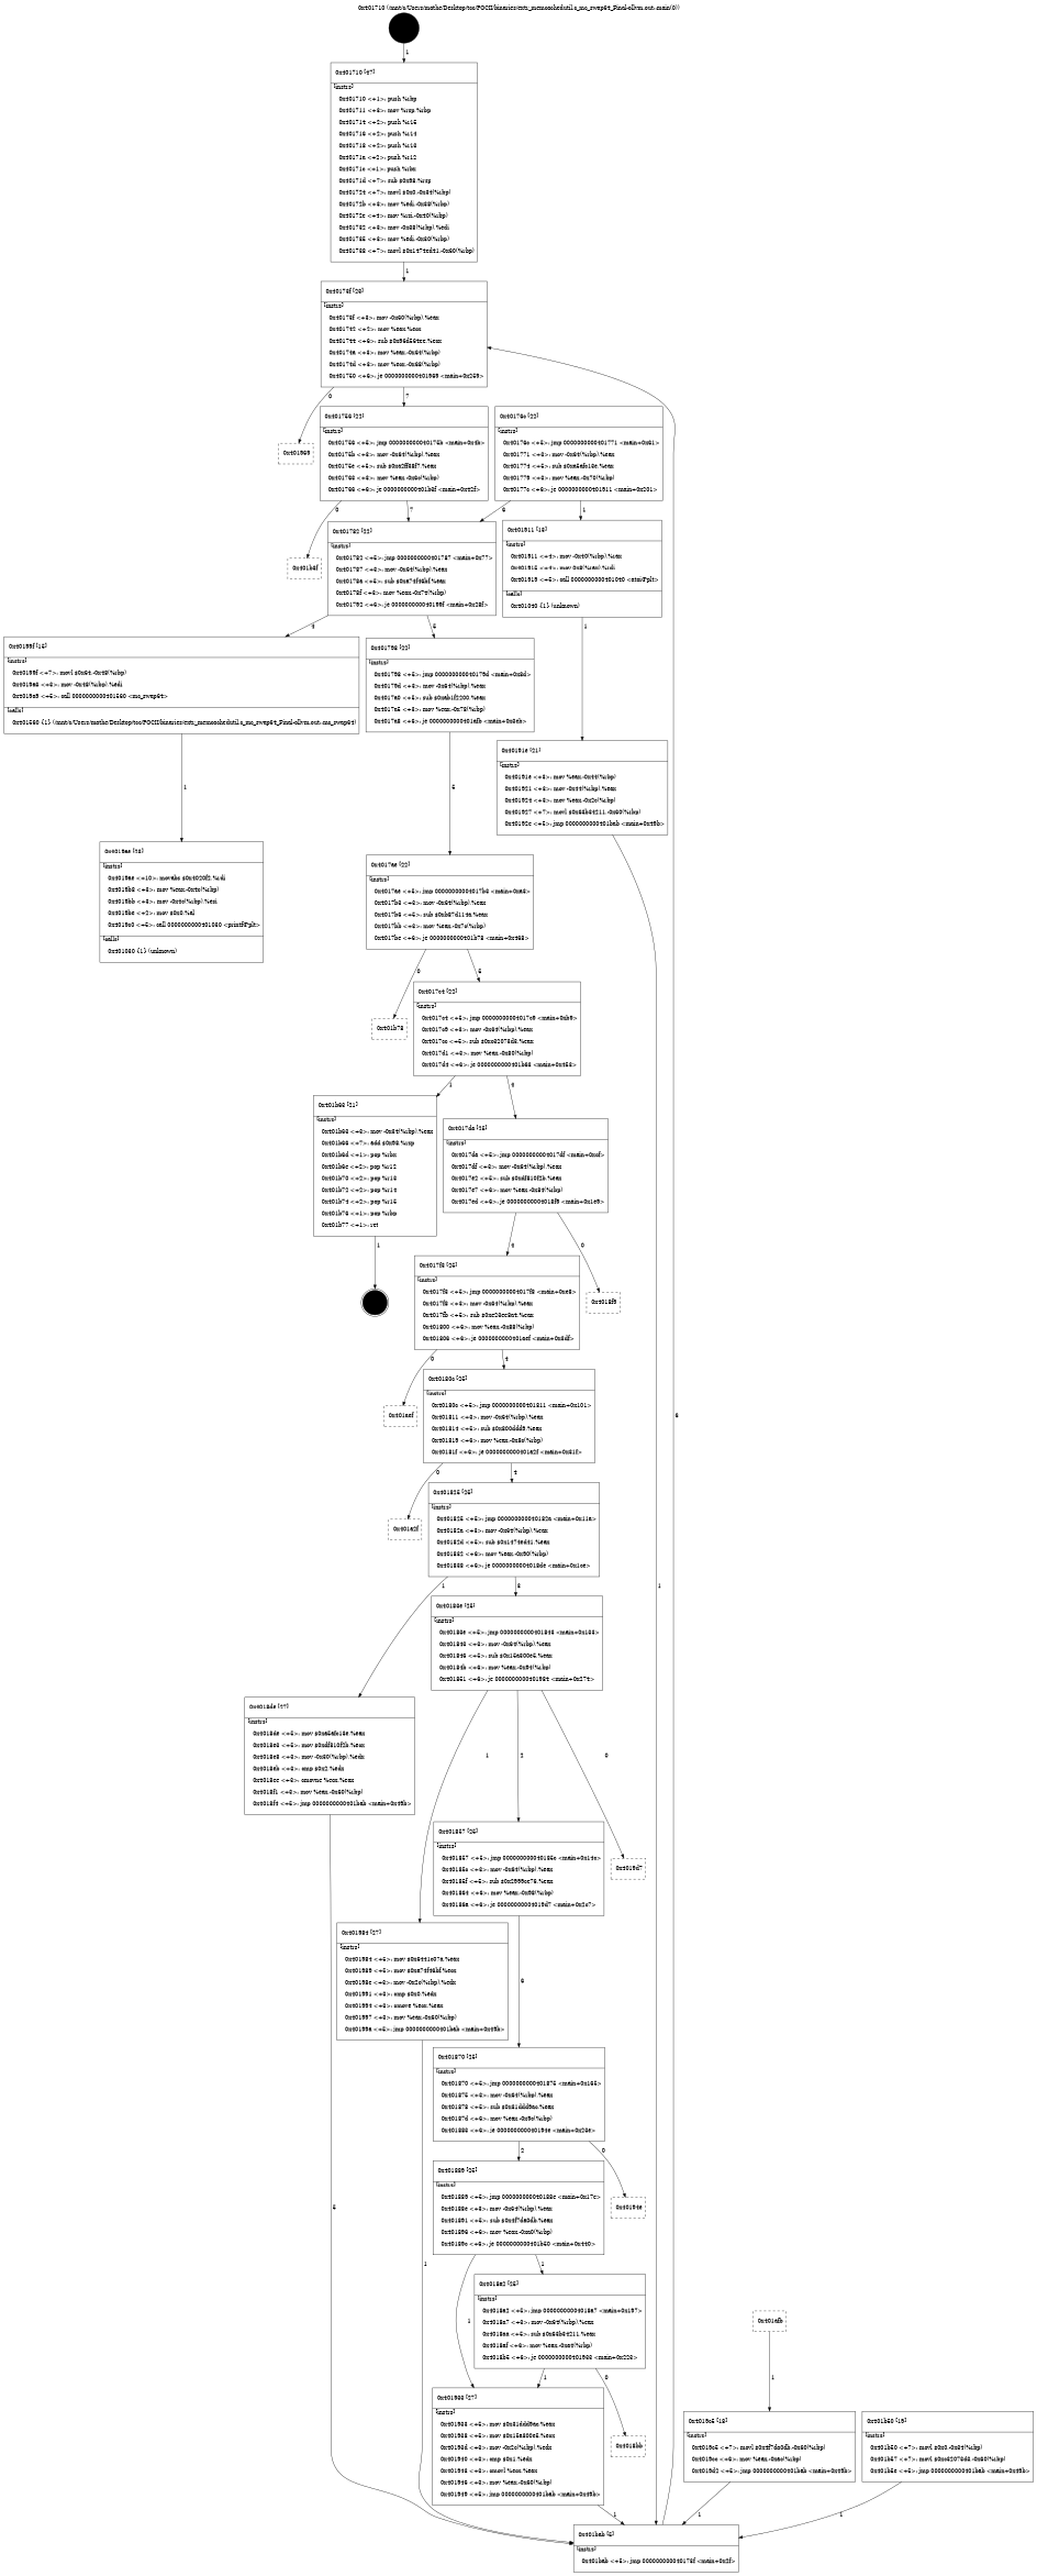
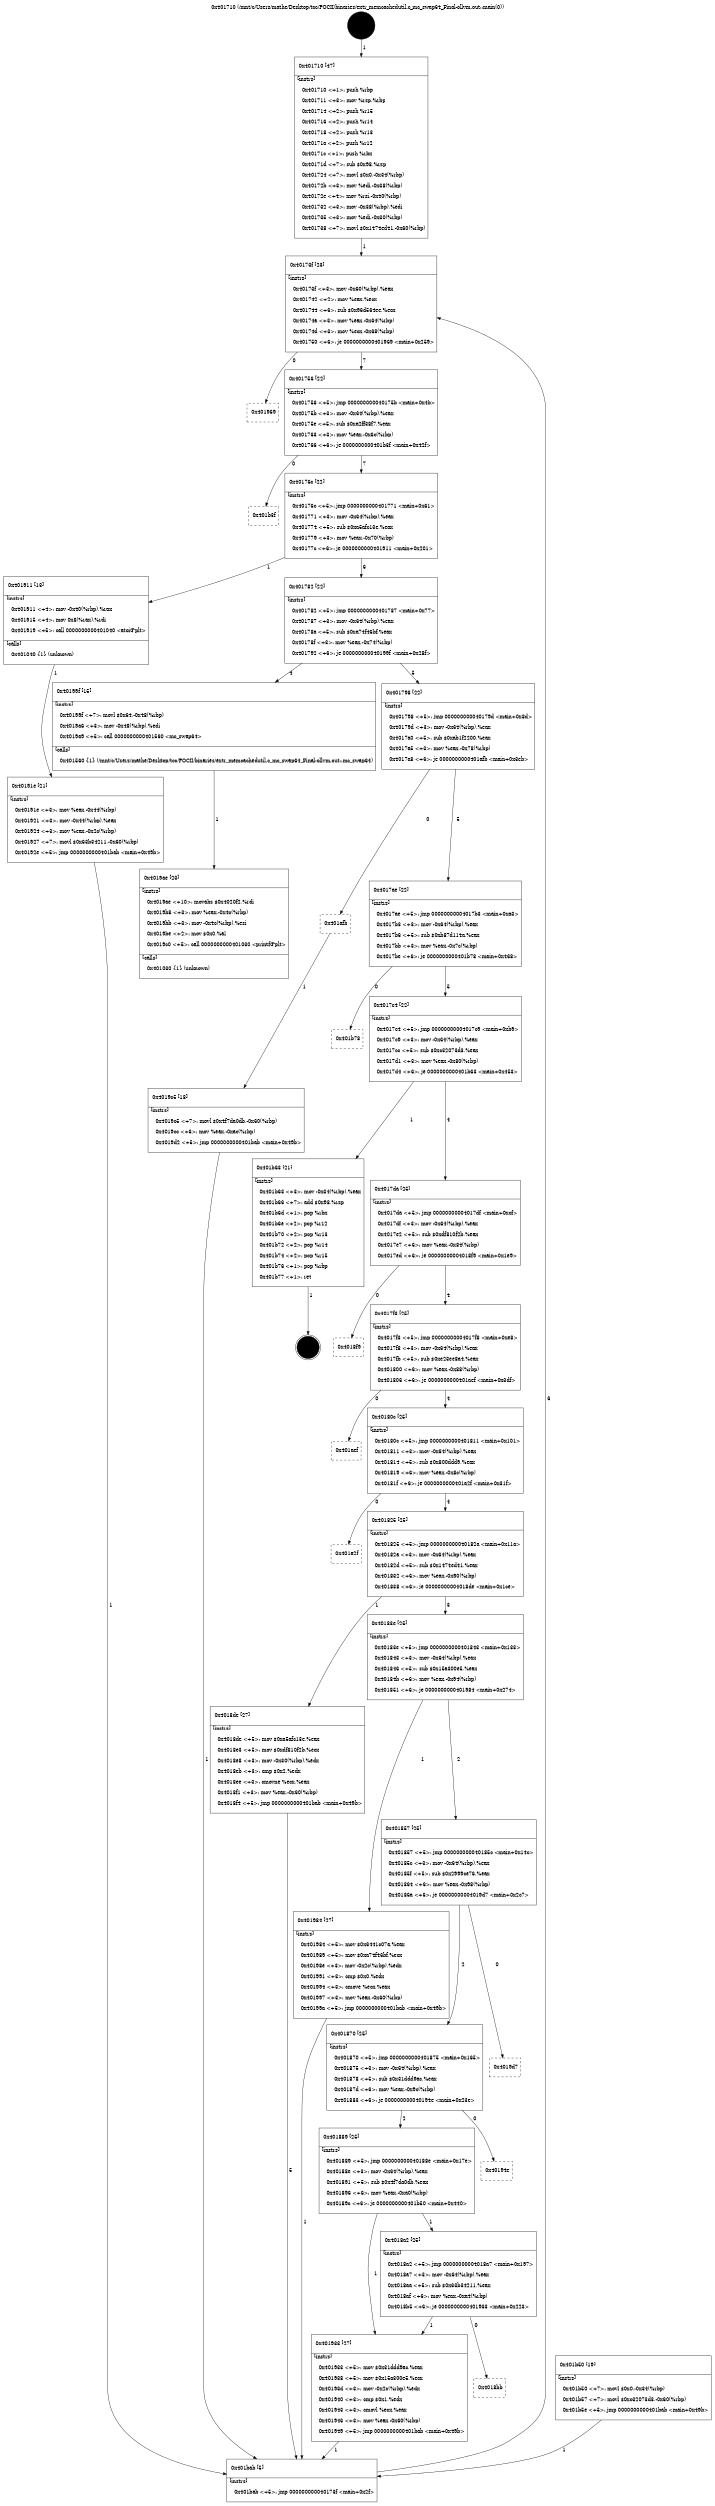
  digraph {
    label="0x401710 (/mnt/c/Users/mathe/Desktop/tcc/POCII/binaries/extr_memcachedutil.c_mc_swap64_Final-ollvm.out::main(0))"
    labelloc=t
    node [shape=record]
    Entry [fillcolor=black height=0.3 shape=circle style=filled width=0.3]
    n2 [label="{\n     0x401710 [47]\l\n     | [instrs]\l\n     &nbsp;&nbsp;0x401710 \<+1\>: push %rbp\l\n     &nbsp;&nbsp;0x401711 \<+3\>: mov %rsp,%rbp\l\n     &nbsp;&nbsp;0x401714 \<+2\>: push %r15\l\n     &nbsp;&nbsp;0x401716 \<+2\>: push %r14\l\n     &nbsp;&nbsp;0x401718 \<+2\>: push %r13\l\n     &nbsp;&nbsp;0x40171a \<+2\>: push %r12\l\n     &nbsp;&nbsp;0x40171c \<+1\>: push %rbx\l\n     &nbsp;&nbsp;0x40171d \<+7\>: sub $0x98,%rsp\l\n     &nbsp;&nbsp;0x401724 \<+7\>: movl $0x0,-0x34(%rbp)\l\n     &nbsp;&nbsp;0x40172b \<+3\>: mov %edi,-0x38(%rbp)\l\n     &nbsp;&nbsp;0x40172e \<+4\>: mov %rsi,-0x40(%rbp)\l\n     &nbsp;&nbsp;0x401732 \<+3\>: mov -0x38(%rbp),%edi\l\n     &nbsp;&nbsp;0x401735 \<+3\>: mov %edi,-0x30(%rbp)\l\n     &nbsp;&nbsp;0x401738 \<+7\>: movl $0x1474ed41,-0x60(%rbp)\l\n  }"]
    n3 [label="{\n     0x40173f [23]\l\n     | [instrs]\l\n     &nbsp;&nbsp;0x40173f \<+3\>: mov -0x60(%rbp),%eax\l\n     &nbsp;&nbsp;0x401742 \<+2\>: mov %eax,%ecx\l\n     &nbsp;&nbsp;0x401744 \<+6\>: sub $0x96d564ee,%ecx\l\n     &nbsp;&nbsp;0x40174a \<+3\>: mov %eax,-0x64(%rbp)\l\n     &nbsp;&nbsp;0x40174d \<+3\>: mov %ecx,-0x68(%rbp)\l\n     &nbsp;&nbsp;0x401750 \<+6\>: je 0000000000401969 \<main+0x259\>\l\n  }"]
    n4 [label="{\n     0x401969\l\n  }" style=dashed]
    n5 [label="{\n     0x401756 [22]\l\n     | [instrs]\l\n     &nbsp;&nbsp;0x401756 \<+5\>: jmp 000000000040175b \<main+0x4b\>\l\n     &nbsp;&nbsp;0x40175b \<+3\>: mov -0x64(%rbp),%eax\l\n     &nbsp;&nbsp;0x40175e \<+5\>: sub $0xa2ff38f7,%eax\l\n     &nbsp;&nbsp;0x401763 \<+3\>: mov %eax,-0x6c(%rbp)\l\n     &nbsp;&nbsp;0x401766 \<+6\>: je 0000000000401b3f \<main+0x42f\>\l\n  }"]
    n6 [label="{\n     0x401b3f\l\n  }" style=dashed]
    n7 [label="{\n     0x40176c [22]\l\n     | [instrs]\l\n     &nbsp;&nbsp;0x40176c \<+5\>: jmp 0000000000401771 \<main+0x61\>\l\n     &nbsp;&nbsp;0x401771 \<+3\>: mov -0x64(%rbp),%eax\l\n     &nbsp;&nbsp;0x401774 \<+5\>: sub $0xa5afc13e,%eax\l\n     &nbsp;&nbsp;0x401779 \<+3\>: mov %eax,-0x70(%rbp)\l\n     &nbsp;&nbsp;0x40177c \<+6\>: je 0000000000401911 \<main+0x201\>\l\n  }"]
    n8 [label="{\n     0x401911 [13]\l\n     | [instrs]\l\n     &nbsp;&nbsp;0x401911 \<+4\>: mov -0x40(%rbp),%rax\l\n     &nbsp;&nbsp;0x401915 \<+4\>: mov 0x8(%rax),%rdi\l\n     &nbsp;&nbsp;0x401919 \<+5\>: call 0000000000401040 \<atoi@plt\>\l\n     | [calls]\l\n     &nbsp;&nbsp;0x401040 \{1\} (unknown)\l\n  }"]
    n9 [label="{\n     0x401782 [22]\l\n     | [instrs]\l\n     &nbsp;&nbsp;0x401782 \<+5\>: jmp 0000000000401787 \<main+0x77\>\l\n     &nbsp;&nbsp;0x401787 \<+3\>: mov -0x64(%rbp),%eax\l\n     &nbsp;&nbsp;0x40178a \<+5\>: sub $0xa74f46bf,%eax\l\n     &nbsp;&nbsp;0x40178f \<+3\>: mov %eax,-0x74(%rbp)\l\n     &nbsp;&nbsp;0x401792 \<+6\>: je 000000000040199f \<main+0x28f\>\l\n  }"]
    Exit [fillcolor=black height=0.3 peripheries=2 shape=circle style=filled width=0.3]
    n11 [label="{\n     0x40191e [21]\l\n     | [instrs]\l\n     &nbsp;&nbsp;0x40191e \<+3\>: mov %eax,-0x44(%rbp)\l\n     &nbsp;&nbsp;0x401921 \<+3\>: mov -0x44(%rbp),%eax\l\n     &nbsp;&nbsp;0x401924 \<+3\>: mov %eax,-0x2c(%rbp)\l\n     &nbsp;&nbsp;0x401927 \<+7\>: movl $0x63b34211,-0x60(%rbp)\l\n     &nbsp;&nbsp;0x40192e \<+5\>: jmp 0000000000401bab \<main+0x49b\>\l\n  }"]
    n12 [label="{\n     0x40199f [15]\l\n     | [instrs]\l\n     &nbsp;&nbsp;0x40199f \<+7\>: movl $0x64,-0x48(%rbp)\l\n     &nbsp;&nbsp;0x4019a6 \<+3\>: mov -0x48(%rbp),%edi\l\n     &nbsp;&nbsp;0x4019a9 \<+5\>: call 0000000000401560 \<mc_swap64\>\l\n     | [calls]\l\n     &nbsp;&nbsp;0x401560 \{1\} (/mnt/c/Users/mathe/Desktop/tcc/POCII/binaries/extr_memcachedutil.c_mc_swap64_Final-ollvm.out::mc_swap64)\l\n  }"]
    n13 [label="{\n     0x401798 [22]\l\n     | [instrs]\l\n     &nbsp;&nbsp;0x401798 \<+5\>: jmp 000000000040179d \<main+0x8d\>\l\n     &nbsp;&nbsp;0x40179d \<+3\>: mov -0x64(%rbp),%eax\l\n     &nbsp;&nbsp;0x4017a0 \<+5\>: sub $0xab1f2200,%eax\l\n     &nbsp;&nbsp;0x4017a5 \<+3\>: mov %eax,-0x78(%rbp)\l\n     &nbsp;&nbsp;0x4017a8 \<+6\>: je 0000000000401afb \<main+0x3eb\>\l\n  }"]
    n14 [label="{\n     0x4019c5 [18]\l\n     | [instrs]\l\n     &nbsp;&nbsp;0x4019c5 \<+7\>: movl $0x4f7da0db,-0x60(%rbp)\l\n     &nbsp;&nbsp;0x4019cc \<+6\>: mov %eax,-0xac(%rbp)\l\n     &nbsp;&nbsp;0x4019d2 \<+5\>: jmp 0000000000401bab \<main+0x49b\>\l\n  }"]
    n15 [label="{\n     0x401bab [5]\l\n     | [instrs]\l\n     &nbsp;&nbsp;0x401bab \<+5\>: jmp 000000000040173f \<main+0x2f\>\l\n  }"]
    n16 [label="{\n     0x4019ae [23]\l\n     | [instrs]\l\n     &nbsp;&nbsp;0x4019ae \<+10\>: movabs $0x4020f2,%rdi\l\n     &nbsp;&nbsp;0x4019b8 \<+3\>: mov %eax,-0x4c(%rbp)\l\n     &nbsp;&nbsp;0x4019bb \<+3\>: mov -0x4c(%rbp),%esi\l\n     &nbsp;&nbsp;0x4019be \<+2\>: mov $0x0,%al\l\n     &nbsp;&nbsp;0x4019c0 \<+5\>: call 0000000000401030 \<printf@plt\>\l\n     | [calls]\l\n     &nbsp;&nbsp;0x401030 \{1\} (unknown)\l\n  }"]
    n17 [label="{\n     0x401afb\l\n  }" style=dashed]
    n18 [label="{\n     0x4017ae [22]\l\n     | [instrs]\l\n     &nbsp;&nbsp;0x4017ae \<+5\>: jmp 00000000004017b3 \<main+0xa3\>\l\n     &nbsp;&nbsp;0x4017b3 \<+3\>: mov -0x64(%rbp),%eax\l\n     &nbsp;&nbsp;0x4017b6 \<+5\>: sub $0xb87d114a,%eax\l\n     &nbsp;&nbsp;0x4017bb \<+3\>: mov %eax,-0x7c(%rbp)\l\n     &nbsp;&nbsp;0x4017be \<+6\>: je 0000000000401b78 \<main+0x468\>\l\n  }"]
    n19 [label="{\n     0x401b78\l\n  }" style=dashed]
    n20 [label="{\n     0x4017c4 [22]\l\n     | [instrs]\l\n     &nbsp;&nbsp;0x4017c4 \<+5\>: jmp 00000000004017c9 \<main+0xb9\>\l\n     &nbsp;&nbsp;0x4017c9 \<+3\>: mov -0x64(%rbp),%eax\l\n     &nbsp;&nbsp;0x4017cc \<+5\>: sub $0xc32073d3,%eax\l\n     &nbsp;&nbsp;0x4017d1 \<+3\>: mov %eax,-0x80(%rbp)\l\n     &nbsp;&nbsp;0x4017d4 \<+6\>: je 0000000000401b63 \<main+0x453\>\l\n  }"]
    n21 [label="{\n     0x4018bb\l\n  }" style=dashed]
    n22 [label="{\n     0x401b63 [21]\l\n     | [instrs]\l\n     &nbsp;&nbsp;0x401b63 \<+3\>: mov -0x34(%rbp),%eax\l\n     &nbsp;&nbsp;0x401b66 \<+7\>: add $0x98,%rsp\l\n     &nbsp;&nbsp;0x401b6d \<+1\>: pop %rbx\l\n     &nbsp;&nbsp;0x401b6e \<+2\>: pop %r12\l\n     &nbsp;&nbsp;0x401b70 \<+2\>: pop %r13\l\n     &nbsp;&nbsp;0x401b72 \<+2\>: pop %r14\l\n     &nbsp;&nbsp;0x401b74 \<+2\>: pop %r15\l\n     &nbsp;&nbsp;0x401b76 \<+1\>: pop %rbp\l\n     &nbsp;&nbsp;0x401b77 \<+1\>: ret\l\n  }"]
    n23 [label="{\n     0x4017da [25]\l\n     | [instrs]\l\n     &nbsp;&nbsp;0x4017da \<+5\>: jmp 00000000004017df \<main+0xcf\>\l\n     &nbsp;&nbsp;0x4017df \<+3\>: mov -0x64(%rbp),%eax\l\n     &nbsp;&nbsp;0x4017e2 \<+5\>: sub $0xdf810f2b,%eax\l\n     &nbsp;&nbsp;0x4017e7 \<+6\>: mov %eax,-0x84(%rbp)\l\n     &nbsp;&nbsp;0x4017ed \<+6\>: je 00000000004018f9 \<main+0x1e9\>\l\n  }"]
    n24 [label="{\n     0x401933 [27]\l\n     | [instrs]\l\n     &nbsp;&nbsp;0x401933 \<+5\>: mov $0x31ddd9ac,%eax\l\n     &nbsp;&nbsp;0x401938 \<+5\>: mov $0x15a300e5,%ecx\l\n     &nbsp;&nbsp;0x40193d \<+3\>: mov -0x2c(%rbp),%edx\l\n     &nbsp;&nbsp;0x401940 \<+3\>: cmp $0x1,%edx\l\n     &nbsp;&nbsp;0x401943 \<+3\>: cmovl %ecx,%eax\l\n     &nbsp;&nbsp;0x401946 \<+3\>: mov %eax,-0x60(%rbp)\l\n     &nbsp;&nbsp;0x401949 \<+5\>: jmp 0000000000401bab \<main+0x49b\>\l\n  }"]
    n25 [label="{\n     0x4018f9\l\n  }" style=dashed]
    n26 [label="{\n     0x4017f3 [25]\l\n     | [instrs]\l\n     &nbsp;&nbsp;0x4017f3 \<+5\>: jmp 00000000004017f8 \<main+0xe8\>\l\n     &nbsp;&nbsp;0x4017f8 \<+3\>: mov -0x64(%rbp),%eax\l\n     &nbsp;&nbsp;0x4017fb \<+5\>: sub $0xe23ee8a4,%eax\l\n     &nbsp;&nbsp;0x401800 \<+6\>: mov %eax,-0x88(%rbp)\l\n     &nbsp;&nbsp;0x401806 \<+6\>: je 0000000000401aef \<main+0x3df\>\l\n  }"]
    n27 [label="{\n     0x4018a2 [25]\l\n     | [instrs]\l\n     &nbsp;&nbsp;0x4018a2 \<+5\>: jmp 00000000004018a7 \<main+0x197\>\l\n     &nbsp;&nbsp;0x4018a7 \<+3\>: mov -0x64(%rbp),%eax\l\n     &nbsp;&nbsp;0x4018aa \<+5\>: sub $0x63b34211,%eax\l\n     &nbsp;&nbsp;0x4018af \<+6\>: mov %eax,-0xa4(%rbp)\l\n     &nbsp;&nbsp;0x4018b5 \<+6\>: je 0000000000401933 \<main+0x223\>\l\n  }"]
    n28 [label="{\n     0x401aef\l\n  }" style=dashed]
    n29 [label="{\n     0x40180c [25]\l\n     | [instrs]\l\n     &nbsp;&nbsp;0x40180c \<+5\>: jmp 0000000000401811 \<main+0x101\>\l\n     &nbsp;&nbsp;0x401811 \<+3\>: mov -0x64(%rbp),%eax\l\n     &nbsp;&nbsp;0x401814 \<+5\>: sub $0x800ddd9,%eax\l\n     &nbsp;&nbsp;0x401819 \<+6\>: mov %eax,-0x8c(%rbp)\l\n     &nbsp;&nbsp;0x40181f \<+6\>: je 0000000000401a2f \<main+0x31f\>\l\n  }"]
    n30 [label="{\n     0x401b50 [19]\l\n     | [instrs]\l\n     &nbsp;&nbsp;0x401b50 \<+7\>: movl $0x0,-0x34(%rbp)\l\n     &nbsp;&nbsp;0x401b57 \<+7\>: movl $0xc32073d3,-0x60(%rbp)\l\n     &nbsp;&nbsp;0x401b5e \<+5\>: jmp 0000000000401bab \<main+0x49b\>\l\n  }"]
    n31 [label="{\n     0x401a2f\l\n  }" style=dashed]
    n32 [label="{\n     0x401825 [25]\l\n     | [instrs]\l\n     &nbsp;&nbsp;0x401825 \<+5\>: jmp 000000000040182a \<main+0x11a\>\l\n     &nbsp;&nbsp;0x40182a \<+3\>: mov -0x64(%rbp),%eax\l\n     &nbsp;&nbsp;0x40182d \<+5\>: sub $0x1474ed41,%eax\l\n     &nbsp;&nbsp;0x401832 \<+6\>: mov %eax,-0x90(%rbp)\l\n     &nbsp;&nbsp;0x401838 \<+6\>: je 00000000004018de \<main+0x1ce\>\l\n  }"]
    n33 [label="{\n     0x401889 [25]\l\n     | [instrs]\l\n     &nbsp;&nbsp;0x401889 \<+5\>: jmp 000000000040188e \<main+0x17e\>\l\n     &nbsp;&nbsp;0x40188e \<+3\>: mov -0x64(%rbp),%eax\l\n     &nbsp;&nbsp;0x401891 \<+5\>: sub $0x4f7da0db,%eax\l\n     &nbsp;&nbsp;0x401896 \<+6\>: mov %eax,-0xa0(%rbp)\l\n     &nbsp;&nbsp;0x40189c \<+6\>: je 0000000000401b50 \<main+0x440\>\l\n  }"]
    n34 [label="{\n     0x4018de [27]\l\n     | [instrs]\l\n     &nbsp;&nbsp;0x4018de \<+5\>: mov $0xa5afc13e,%eax\l\n     &nbsp;&nbsp;0x4018e3 \<+5\>: mov $0xdf810f2b,%ecx\l\n     &nbsp;&nbsp;0x4018e8 \<+3\>: mov -0x30(%rbp),%edx\l\n     &nbsp;&nbsp;0x4018eb \<+3\>: cmp $0x2,%edx\l\n     &nbsp;&nbsp;0x4018ee \<+3\>: cmovne %ecx,%eax\l\n     &nbsp;&nbsp;0x4018f1 \<+3\>: mov %eax,-0x60(%rbp)\l\n     &nbsp;&nbsp;0x4018f4 \<+5\>: jmp 0000000000401bab \<main+0x49b\>\l\n  }"]
    n35 [label="{\n     0x40183e [25]\l\n     | [instrs]\l\n     &nbsp;&nbsp;0x40183e \<+5\>: jmp 0000000000401843 \<main+0x133\>\l\n     &nbsp;&nbsp;0x401843 \<+3\>: mov -0x64(%rbp),%eax\l\n     &nbsp;&nbsp;0x401846 \<+5\>: sub $0x15a300e5,%eax\l\n     &nbsp;&nbsp;0x40184b \<+6\>: mov %eax,-0x94(%rbp)\l\n     &nbsp;&nbsp;0x401851 \<+6\>: je 0000000000401984 \<main+0x274\>\l\n  }"]
    n36 [label="{\n     0x40194e\l\n  }" style=dashed]
    n37 [label="{\n     0x401984 [27]\l\n     | [instrs]\l\n     &nbsp;&nbsp;0x401984 \<+5\>: mov $0x6441c07a,%eax\l\n     &nbsp;&nbsp;0x401989 \<+5\>: mov $0xa74f46bf,%ecx\l\n     &nbsp;&nbsp;0x40198e \<+3\>: mov -0x2c(%rbp),%edx\l\n     &nbsp;&nbsp;0x401991 \<+3\>: cmp $0x0,%edx\l\n     &nbsp;&nbsp;0x401994 \<+3\>: cmove %ecx,%eax\l\n     &nbsp;&nbsp;0x401997 \<+3\>: mov %eax,-0x60(%rbp)\l\n     &nbsp;&nbsp;0x40199a \<+5\>: jmp 0000000000401bab \<main+0x49b\>\l\n  }"]
    n38 [label="{\n     0x401857 [25]\l\n     | [instrs]\l\n     &nbsp;&nbsp;0x401857 \<+5\>: jmp 000000000040185c \<main+0x14c\>\l\n     &nbsp;&nbsp;0x40185c \<+3\>: mov -0x64(%rbp),%eax\l\n     &nbsp;&nbsp;0x40185f \<+5\>: sub $0x2999ce76,%eax\l\n     &nbsp;&nbsp;0x401864 \<+6\>: mov %eax,-0x98(%rbp)\l\n     &nbsp;&nbsp;0x40186a \<+6\>: je 00000000004019d7 \<main+0x2c7\>\l\n  }"]
    n39 [label="{\n     0x401870 [25]\l\n     | [instrs]\l\n     &nbsp;&nbsp;0x401870 \<+5\>: jmp 0000000000401875 \<main+0x165\>\l\n     &nbsp;&nbsp;0x401875 \<+3\>: mov -0x64(%rbp),%eax\l\n     &nbsp;&nbsp;0x401878 \<+5\>: sub $0x31ddd9ac,%eax\l\n     &nbsp;&nbsp;0x40187d \<+6\>: mov %eax,-0x9c(%rbp)\l\n     &nbsp;&nbsp;0x401883 \<+6\>: je 000000000040194e \<main+0x23e\>\l\n  }"]
    n40 [label="{\n     0x4019d7\l\n  }" style=dashed]
    Entry -> n2 [label=" 1"]
    n2 -> n3 [label=" 1"]
    n3 -> n4 [label=" 0"]
    n3 -> n5 [label=" 7"]
    n5 -> n6 [label=" 0"]
-   n5 -> n9 [label=" 7"]
+   n5 -> n7 [label=" 7"]
    n7 -> n8 [label=" 1"]
    n7 -> n9 [label=" 6"]
    n8 -> n11 [label=" 1"]
    n9 -> n12 [label=" 4"]
    n9 -> n13 [label=" 5"]
    n11 -> n15 [label=" 1"]
    n12 -> n16 [label=" 1"]
+   n13 -> n17 [label=" 0"]
    n13 -> n18 [label=" 5"]
    n14 -> n15 [label=" 1"]
    n15 -> n3 [label=" 6"]
    n17 -> n14 [label=" 1"]
    n18 -> n19 [label=" 0"]
    n18 -> n20 [label=" 5"]
    n20 -> n22 [label=" 1"]
    n20 -> n23 [label=" 4"]
    n22 -> Exit [label=" 1"]
    n23 -> n25 [label=" 0"]
    n23 -> n26 [label=" 4"]
    n24 -> n15 [label=" 1"]
    n26 -> n28 [label=" 0"]
    n26 -> n29 [label=" 4"]
    n27 -> n21 [label=" 0"]
    n27 -> n24 [label=" 1"]
    n29 -> n31 [label=" 0"]
    n29 -> n32 [label=" 4"]
    n30 -> n15 [label=" 1"]
    n32 -> n34 [label=" 1"]
    n32 -> n35 [label=" 3"]
    n33 -> n24 [label=" 1"]
    n33 -> n27 [label=" 1"]
    n34 -> n15 [label=" 5"]
    n35 -> n37 [label=" 1"]
    n35 -> n38 [label=" 2"]
    n37 -> n15 [label=" 1"]
-   n38 -> n39 [label=" 6"]
-   n35 -> n40 [label=" 0"]
+   n38 -> n39 [label=" 2"]
+   n38 -> n40 [label=" 0"]
    n39 -> n33 [label=" 2"]
    n39 -> n36 [label=" 0"]
  }
